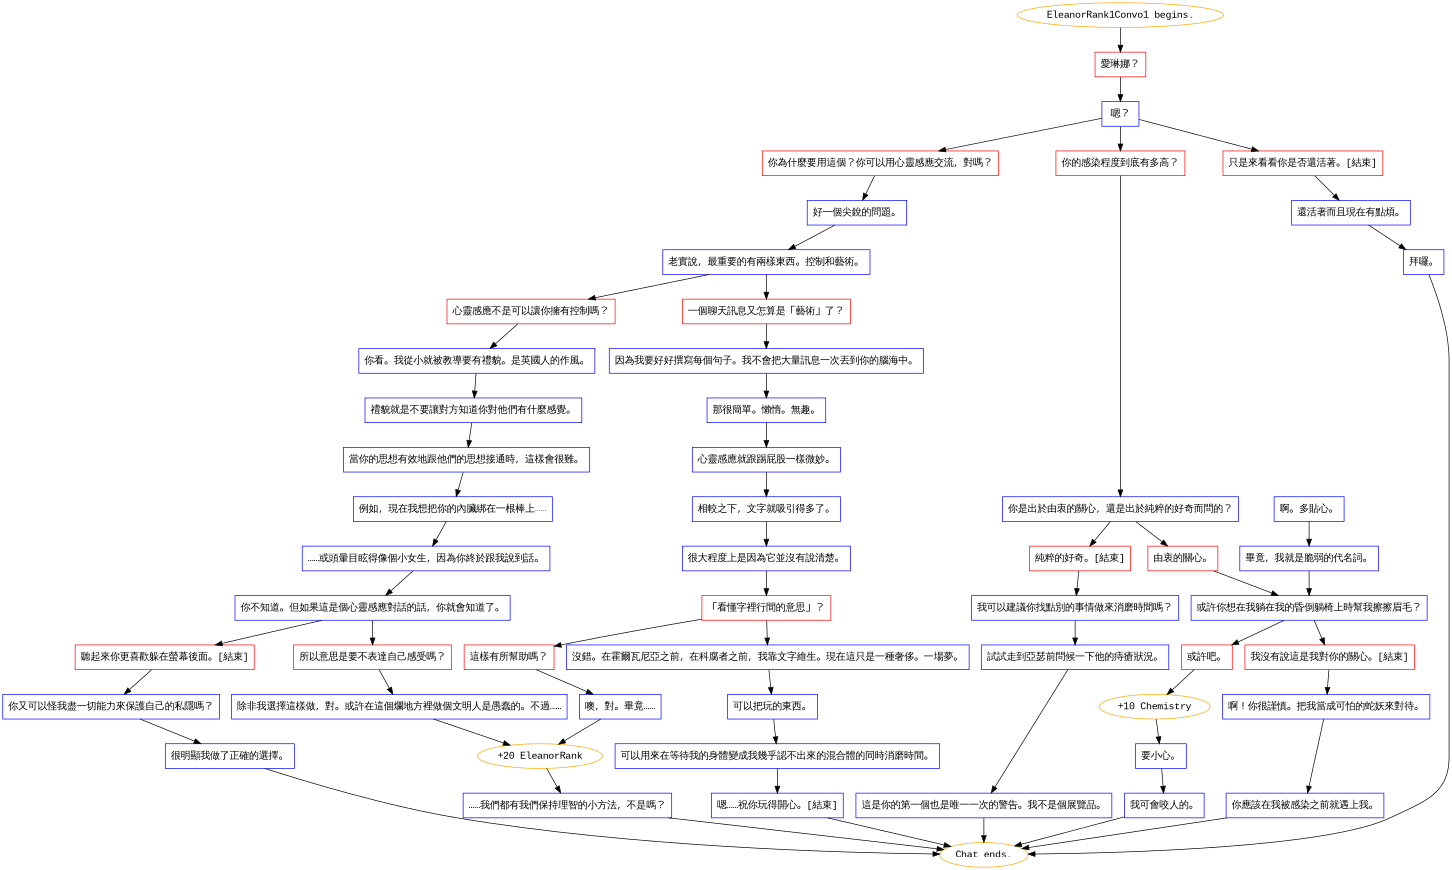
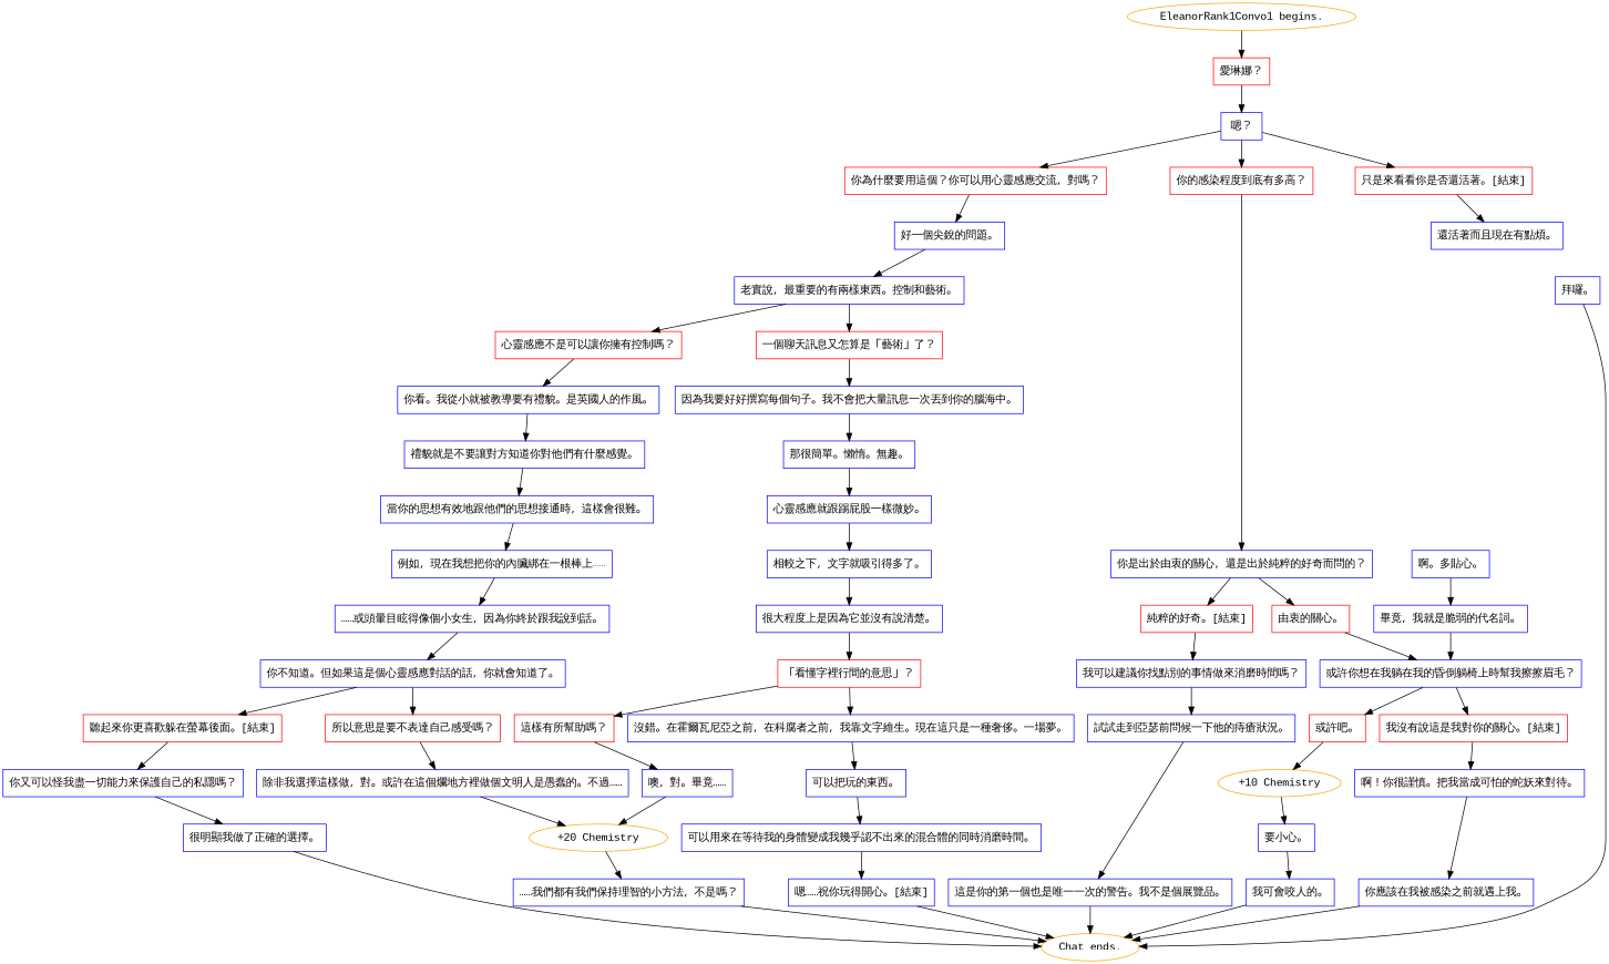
  digraph {
    fontname="Liberation Mono"
    node [color=blue fontname="Liberation Mono" shape=box]
    edge [fontname="Liberation Mono"]
    "EleanorRank1Convo1 begins." [color=orange shape=""]
    n2 [color=red label="愛琳娜？"]
    n3 [label="嗯？"]
    n4 [color=red label="你為什麼要用這個？你可以用心靈感應交流，對嗎？"]
    n5 [color=red label="你的感染程度到底有多高？"]
    n6 [color=red label="只是來看看你是否還活著。[結束]"]
    n7 [label="好一個尖銳的問題。"]
    n8 [label="你是出於由衷的關心，還是出於純粹的好奇而問的？"]
    n9 [label="還活著而且現在有點煩。"]
    n10 [label="老實說，最重要的有兩樣東西。控制和藝術。"]
    n11 [color=red label="由衷的關心。"]
    n12 [color=red label="純粹的好奇。[結束]"]
    n13 [label="拜囉。"]
    n14 [color=red label="心靈感應不是可以讓你擁有控制嗎？"]
    n15 [color=red label="一個聊天訊息又怎算是「藝術」了？"]
    n16 [label="或許你想在我躺在我的昏倒躺椅上時幫我擦擦眉毛？"]
    n17 [label="我可以建議你找點別的事情做來消磨時間嗎？"]
    "Chat ends." [color=orange shape=""]
    n19 [label="你看。我從小就被教導要有禮貌。是英國人的作風。"]
    n20 [label="因為我要好好撰寫每個句子。我不會把大量訊息一次丟到你的腦海中。"]
    n21 [label="啊。多貼心。"]
    n22 [label="畢竟，我就是脆弱的代名詞。"]
    n23 [label="試試走到亞瑟前問候一下他的痔瘡狀況。"]
    n24 [label="禮貌就是不要讓對方知道你對他們有什麼感覺。"]
    n25 [label="那很簡單。懶惰。無趣。"]
    n26 [label="這是你的第一個也是唯一一次的警告。我不是個展覽品。"]
    n27 [label="當你的思想有效地跟他們的思想接通時，這樣會很難。"]
    n28 [label="心靈感應就跟踢屁股一樣微妙。"]
    n29 [color=red label="或許吧。"]
    n30 [color=red label="我沒有說這是我對你的關心。[結束]"]
    n31 [label="例如，現在我想把你的內臟綁在一根棒上……"]
    n32 [label="相較之下，文字就吸引得多了。"]
    n33 [color=orange label="+10 Chemistry" shape=""]
    n34 [label="啊！你很謹慎。把我當成可怕的蛇妖來對待。"]
    n35 [label="……或頭暈目眩得像個小女生，因為你終於跟我說到話。"]
    n36 [label="很大程度上是因為它並沒有說清楚。"]
    n37 [label="要小心。"]
    n38 [label="你應該在我被感染之前就遇上我。"]
    n39 [label="你不知道。但如果這是個心靈感應對話的話，你就會知道了。"]
    n40 [color=red label="「看懂字裡行間的意思」？"]
    n41 [label="我可會咬人的。"]
    n42 [color=red label="所以意思是要不表達自己感受嗎？"]
    n43 [color=red label="聽起來你更喜歡躲在螢幕後面。[結束]"]
    n44 [label="沒錯。在霍爾瓦尼亞之前，在科腐者之前，我靠文字維生。現在這只是一種奢侈。一場夢。"]
    n45 [color=red label="這樣有所幫助嗎？"]
    n46 [label="除非我選擇這樣做，對。或許在這個爛地方裡做個文明人是愚蠢的。不過……"]
    n47 [label="你又可以怪我盡一切能力來保護自己的私隱嗎？"]
    n48 [label="可以把玩的東西。"]
-   n49 [color=orange label="+20 EleanorRank" shape=""]
+   n49 [color=orange label="+20 Chemistry" shape=""]
    n50 [label="很明顯我做了正確的選擇。"]
    n51 [label="可以用來在等待我的身體變成我幾乎認不出來的混合體的同時消磨時間。"]
    n52 [label="……我們都有我們保持理智的小方法，不是嗎？"]
    n53 [label="嗯……祝你玩得開心。[結束]"]
    n54 [label="噢，對。畢竟……"]
    "EleanorRank1Convo1 begins." -> n2
    n2 -> n3
    n3 -> n4
    n3 -> n5
    n3 -> n6
    n4 -> n7
    n5 -> n8
    n6 -> n9
    n7 -> n10
    n8 -> n11
    n8 -> n12
-   n9 -> n13
    n10 -> n14
    n10 -> n15
    n11 -> n16
    n12 -> n17
    n13 -> "Chat ends."
    n14 -> n19
    n15 -> n20
    n16 -> n29
    n16 -> n30
    n17 -> n23
    n19 -> n24
    n20 -> n25
    n21 -> n22
    n22 -> n16
    n23 -> n26
    n24 -> n27
    n25 -> n28
    n26 -> "Chat ends."
    n27 -> n31
    n28 -> n32
    n29 -> n33
    n30 -> n34
    n31 -> n35
    n32 -> n36
    n33 -> n37
    n34 -> n38
    n35 -> n39
    n36 -> n40
    n37 -> n41
    n38 -> "Chat ends."
    n39 -> n42
    n39 -> n43
    n40 -> n44
    n40 -> n45
    n41 -> "Chat ends."
    n42 -> n46
    n43 -> n47
    n44 -> n48
    n45 -> n54
    n46 -> n49
    n47 -> n50
    n48 -> n51
    n49 -> n52
    n50 -> "Chat ends."
    n51 -> n53
    n52 -> "Chat ends."
    n53 -> "Chat ends."
    n54 -> n49
  }
